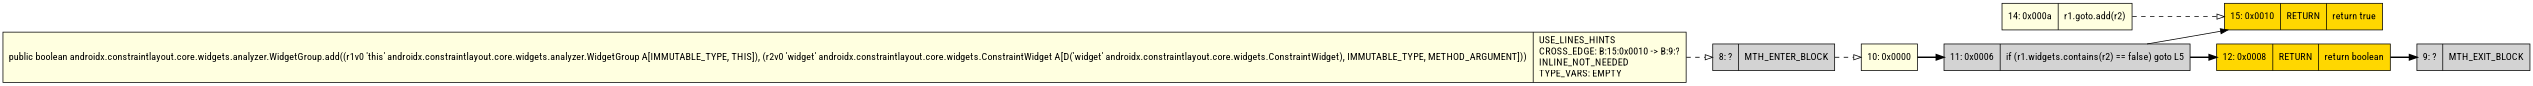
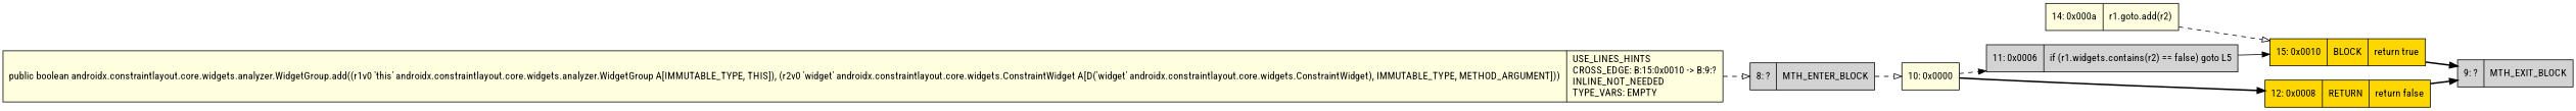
  digraph {
    fontname="Roboto Condensed"
    rankdir=LR
    node [fillcolor=lightgrey fontname="Roboto Condensed" shape=record style=filled]
    edge [arrowhead=normal fontname="Roboto Condensed" style=dashed]
    n1 [label="{8\:\ ?|MTH_ENTER_BLOCK\l}"]
    n2 [fillcolor=lightyellow label="{10\:\ 0x0000}"]
    n3 [label="{11\:\ 0x0006|if (r1.widgets.contains(r2) == false) goto L5\l}"]
-   n4 [fillcolor=gold label="{12\:\ 0x0008|RETURN\l|return boolean\l}"]
-   n5 [fillcolor=gold label="{15\:\ 0x0010|RETURN\l|return true\l}"]
+   n4 [fillcolor=gold label="{12\:\ 0x0008|RETURN\l|return false\l}"]
+   n5 [fillcolor=gold label="{15\:\ 0x0010|BLOCK\l|return true\l}"]
    n6 [label="{9\:\ ?|MTH_EXIT_BLOCK\l}"]
    n7 [fillcolor=lightyellow label="{14\:\ 0x000a|r1.goto.add(r2)\l}"]
    n8 [fillcolor=lightyellow label="{public boolean androidx.constraintlayout.core.widgets.analyzer.WidgetGroup.add((r1v0 'this' androidx.constraintlayout.core.widgets.analyzer.WidgetGroup A[IMMUTABLE_TYPE, THIS]), (r2v0 'widget' androidx.constraintlayout.core.widgets.ConstraintWidget A[D('widget' androidx.constraintlayout.core.widgets.ConstraintWidget), IMMUTABLE_TYPE, METHOD_ARGUMENT]))  | USE_LINES_HINTS\lCROSS_EDGE: B:15:0x0010 \-\> B:9:?\lINLINE_NOT_NEEDED\lTYPE_VARS: EMPTY\l}"]
    n1 -> n2 [arrowhead=onormal]
-   n2 -> n3 [style=bold]
-   n3 -> n4 [style=bold]
+   n2 -> n3
+   n2 -> n4 [style=bold]
    n3 -> n5 [style=solid]
    n4 -> n6 [style=bold]
+   n5 -> n6 [style=bold]
    n7 -> n5 [arrowhead=onormal]
    n8 -> n1 [arrowhead=onormal]
  }
